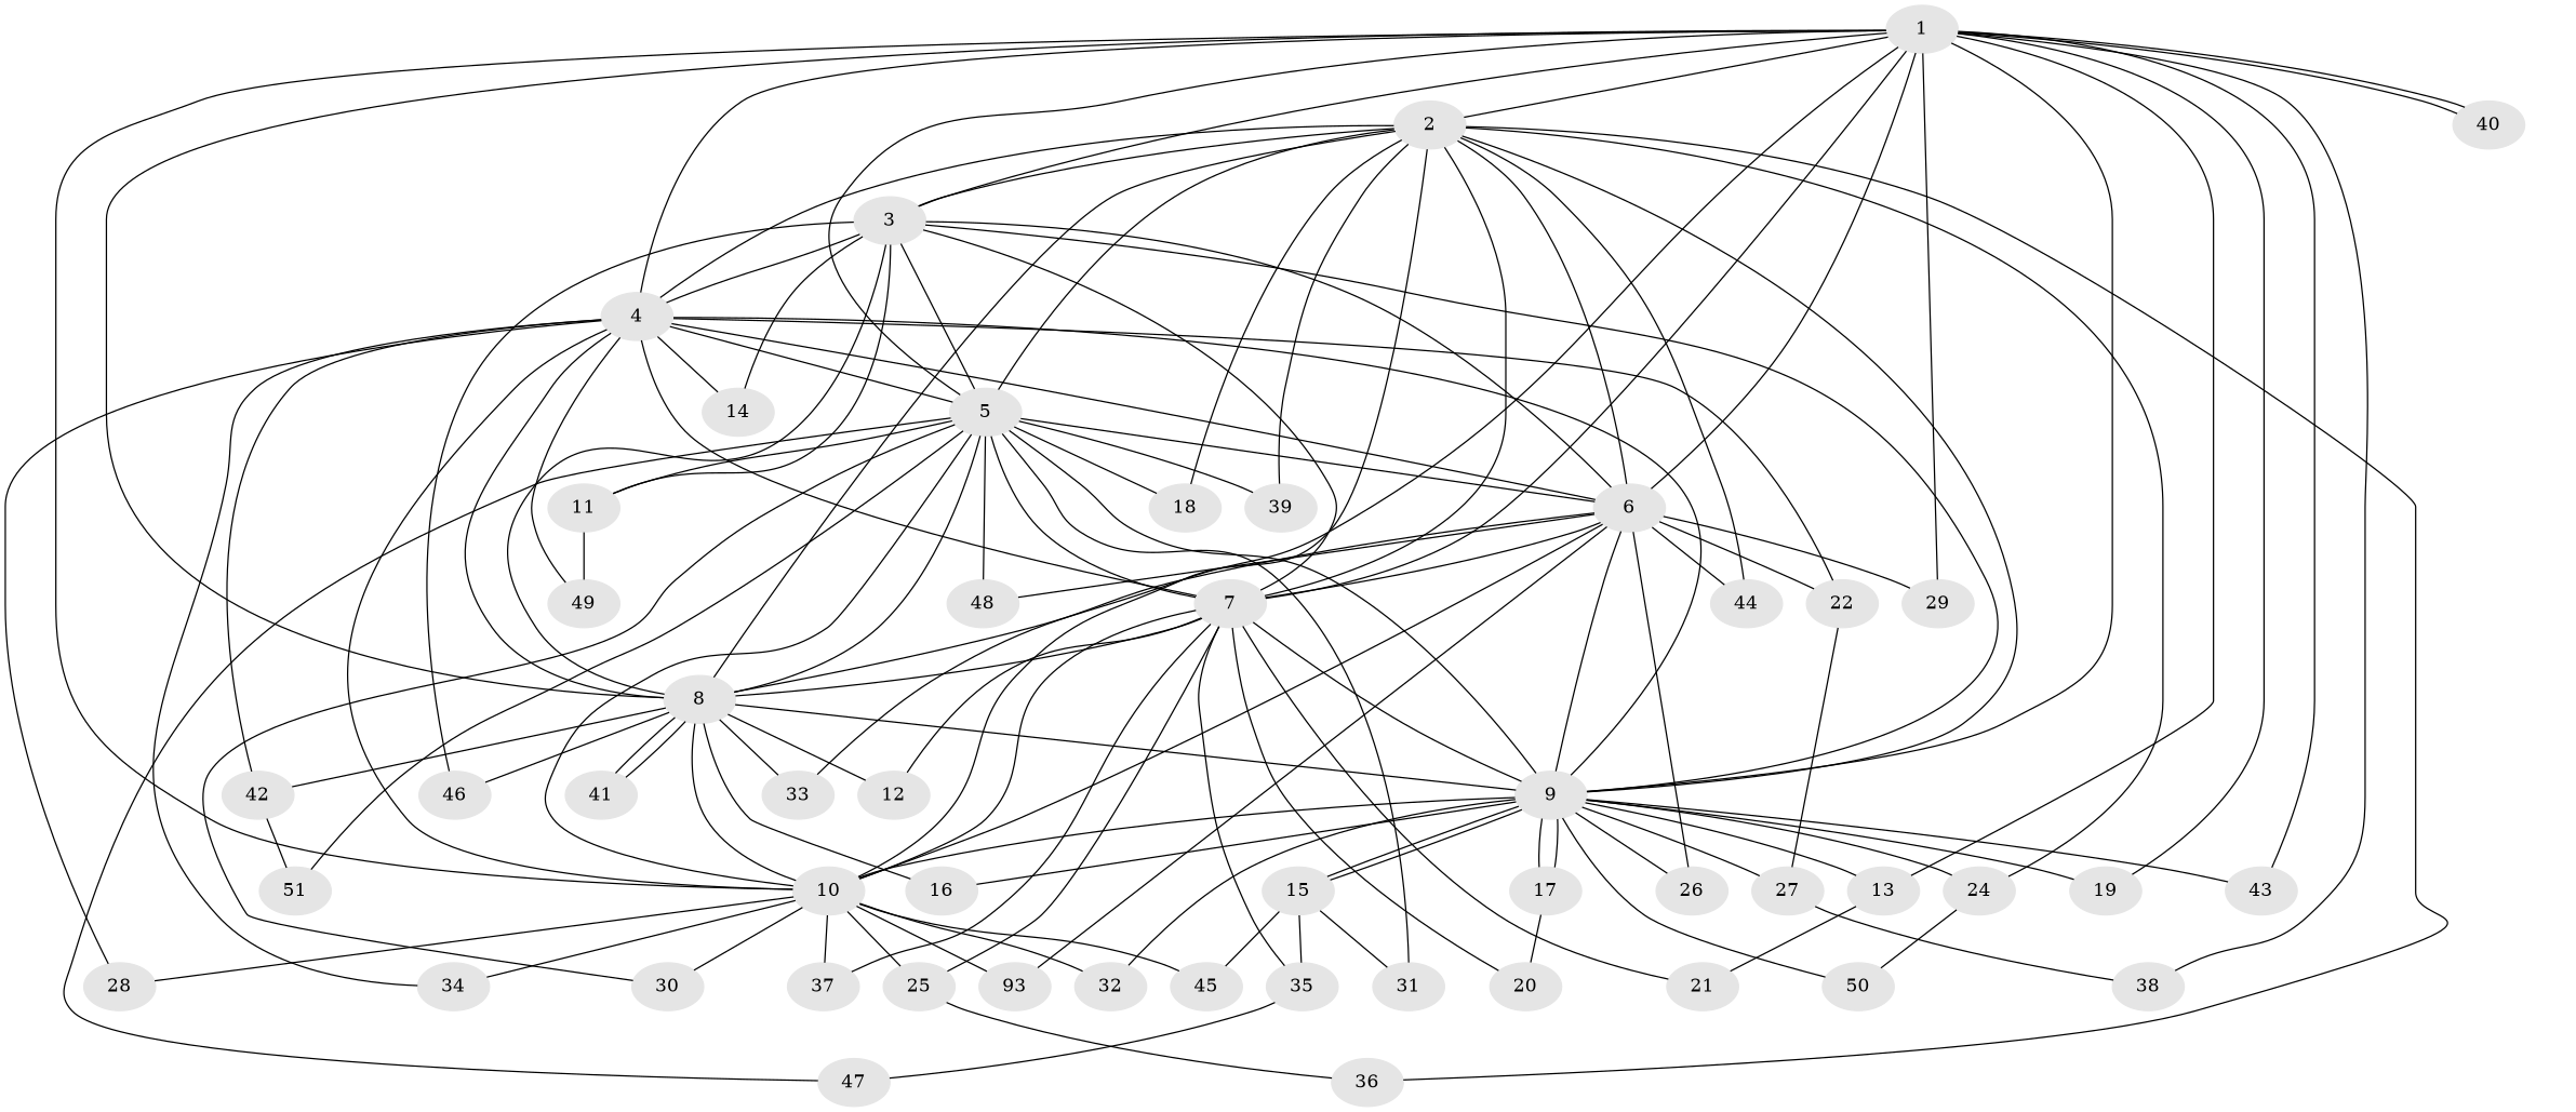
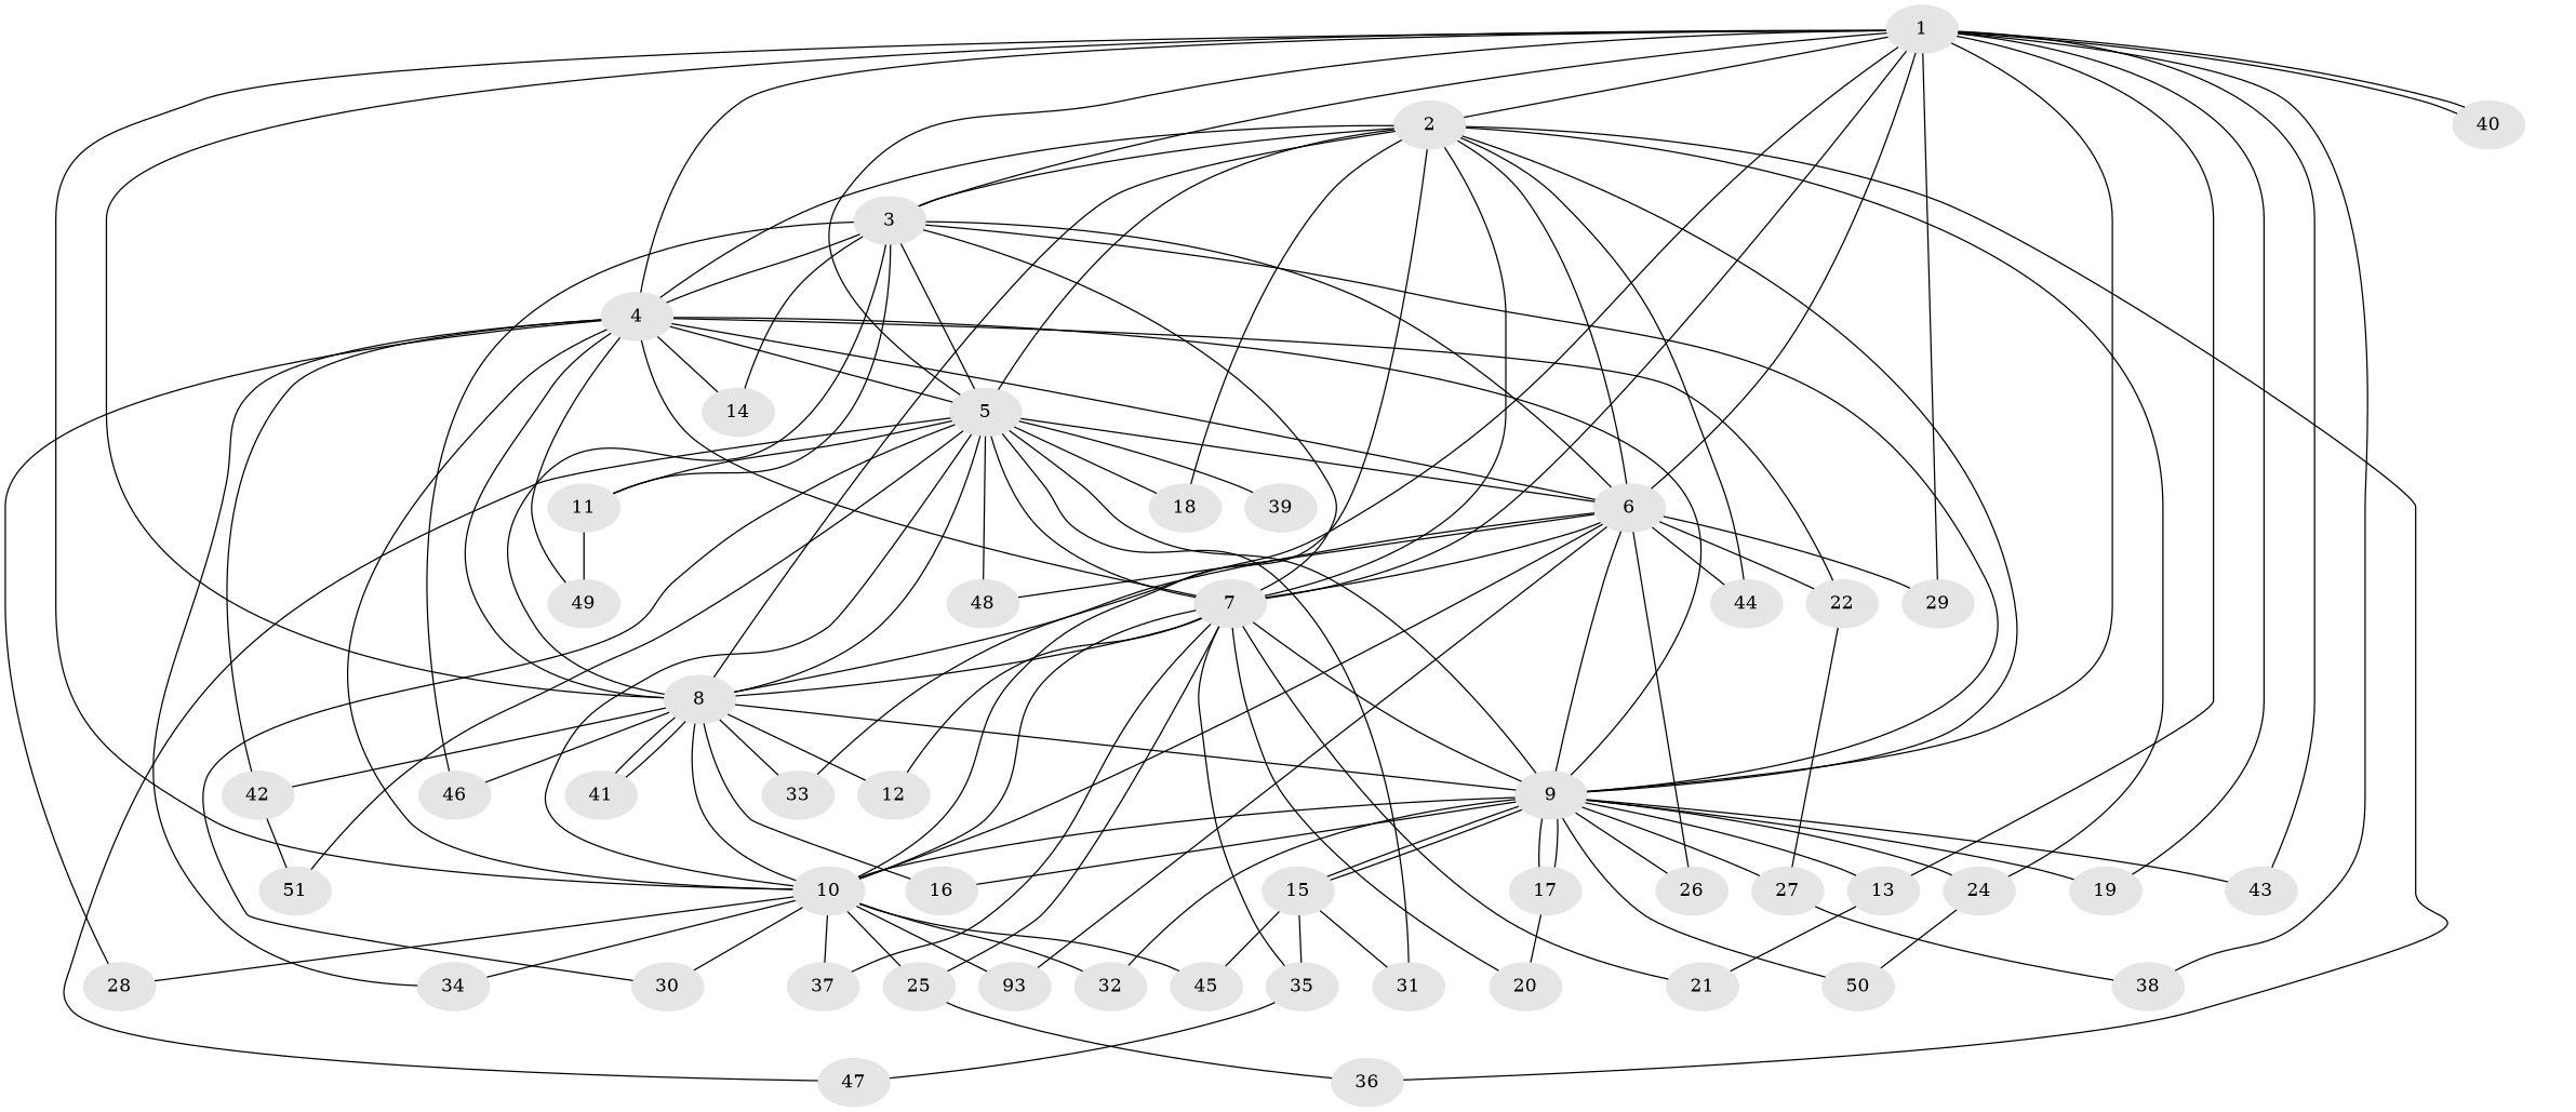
  graph {
    node [color=gray90 style=filled]
    1
    2
    3
    4
    5
    6
    7
    8
    9
    10
    13
    19
    29
    33
    38
    40
    43
    18
    24
    36
    39
    44
    11
    14
    46
    22
    28
    34
    42
    49
    30
    31
    47
    48
    51
    n36 [label=93]
    26
    12
    20
    21
    25
    35
    37
    16
    41
    15
    17
    27
    32
    50
    45
    1 -- 2
    1 -- 3
    1 -- 4
    1 -- 5
    1 -- 6
    1 -- 7
    1 -- 8
    1 -- 9
    1 -- 10
    1 -- 13
    1 -- 19
    1 -- 29
    1 -- 33
    1 -- 38
    1 -- 40
    1 -- 40
    1 -- 43
    2 -- 3
    2 -- 4
    2 -- 5
    2 -- 6
    2 -- 7
    2 -- 8
    2 -- 9
    2 -- 10
    2 -- 18
    2 -- 24
    2 -- 36
-   2 -- 39
    2 -- 44
    3 -- 4
    3 -- 5
    3 -- 6
    3 -- 7
    3 -- 8
    3 -- 9
    3 -- 11
    3 -- 14
    3 -- 46
    4 -- 5
    4 -- 6
    4 -- 7
    4 -- 8
    4 -- 9
    4 -- 10
    4 -- 14
    4 -- 22
    4 -- 28
    4 -- 34
    4 -- 42
    4 -- 49
    5 -- 6
    5 -- 7
    5 -- 8
    5 -- 9
    5 -- 10
    5 -- 18
    5 -- 39
    5 -- 11
    5 -- 30
    5 -- 31
    5 -- 47
    5 -- 48
    5 -- 51
    6 -- 7
    6 -- 8
    6 -- 9
    6 -- 10
    6 -- 29
    6 -- 44
    6 -- 22
    6 -- 48
    6 -- n36
    6 -- 26
    7 -- 8
    7 -- 9
    7 -- 10
    7 -- 12
    7 -- 20
    7 -- 21
    7 -- 25
    7 -- 35
    7 -- 37
    8 -- 9
    8 -- 10
    8 -- 33
    8 -- 46
    8 -- 42
    8 -- 12
    8 -- 16
    8 -- 41
    8 -- 41
    9 -- 10
    9 -- 13
    9 -- 19
    9 -- 43
    9 -- 24
    9 -- 26
    9 -- 16
    9 -- 15
    9 -- 15
    9 -- 17
    9 -- 17
    9 -- 27
    9 -- 32
    9 -- 50
    10 -- 28
    10 -- 34
    10 -- 30
    10 -- n36
    10 -- 25
    10 -- 37
    10 -- 32
    10 -- 45
    13 -- 21
    24 -- 50
    11 -- 49
    22 -- 27
    42 -- 51
    25 -- 36
    35 -- 47
    15 -- 31
    15 -- 35
    15 -- 45
    17 -- 20
    27 -- 38
  }
